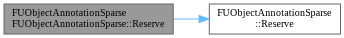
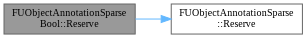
  digraph {
    rankdir=LR
    fontname="Liberation Serif"
    node [fontname="Liberation Serif" fontsize=10 shape=box style=filled]
-   n1 [color=gray40 fillcolor=grey60 fontcolor=black height=0.2 label="FUObjectAnnotationSparse\lFUObjectAnnotationSparse::Reserve" width=0.4]
+   n1 [color=gray40 fillcolor=grey60 fontcolor=black height=0.2 label="FUObjectAnnotationSparse\lBool::Reserve" width=0.4]
    n2 [color=grey40 fillcolor=white height=0.2 label="FUObjectAnnotationSparse\l::Reserve" width=0.4]
    n1 -> n2 [color=steelblue1 fontname="Liberation Serif" fontsize=10 labelfontname=Helvetica labelfontsize=10 style=solid]
  }
